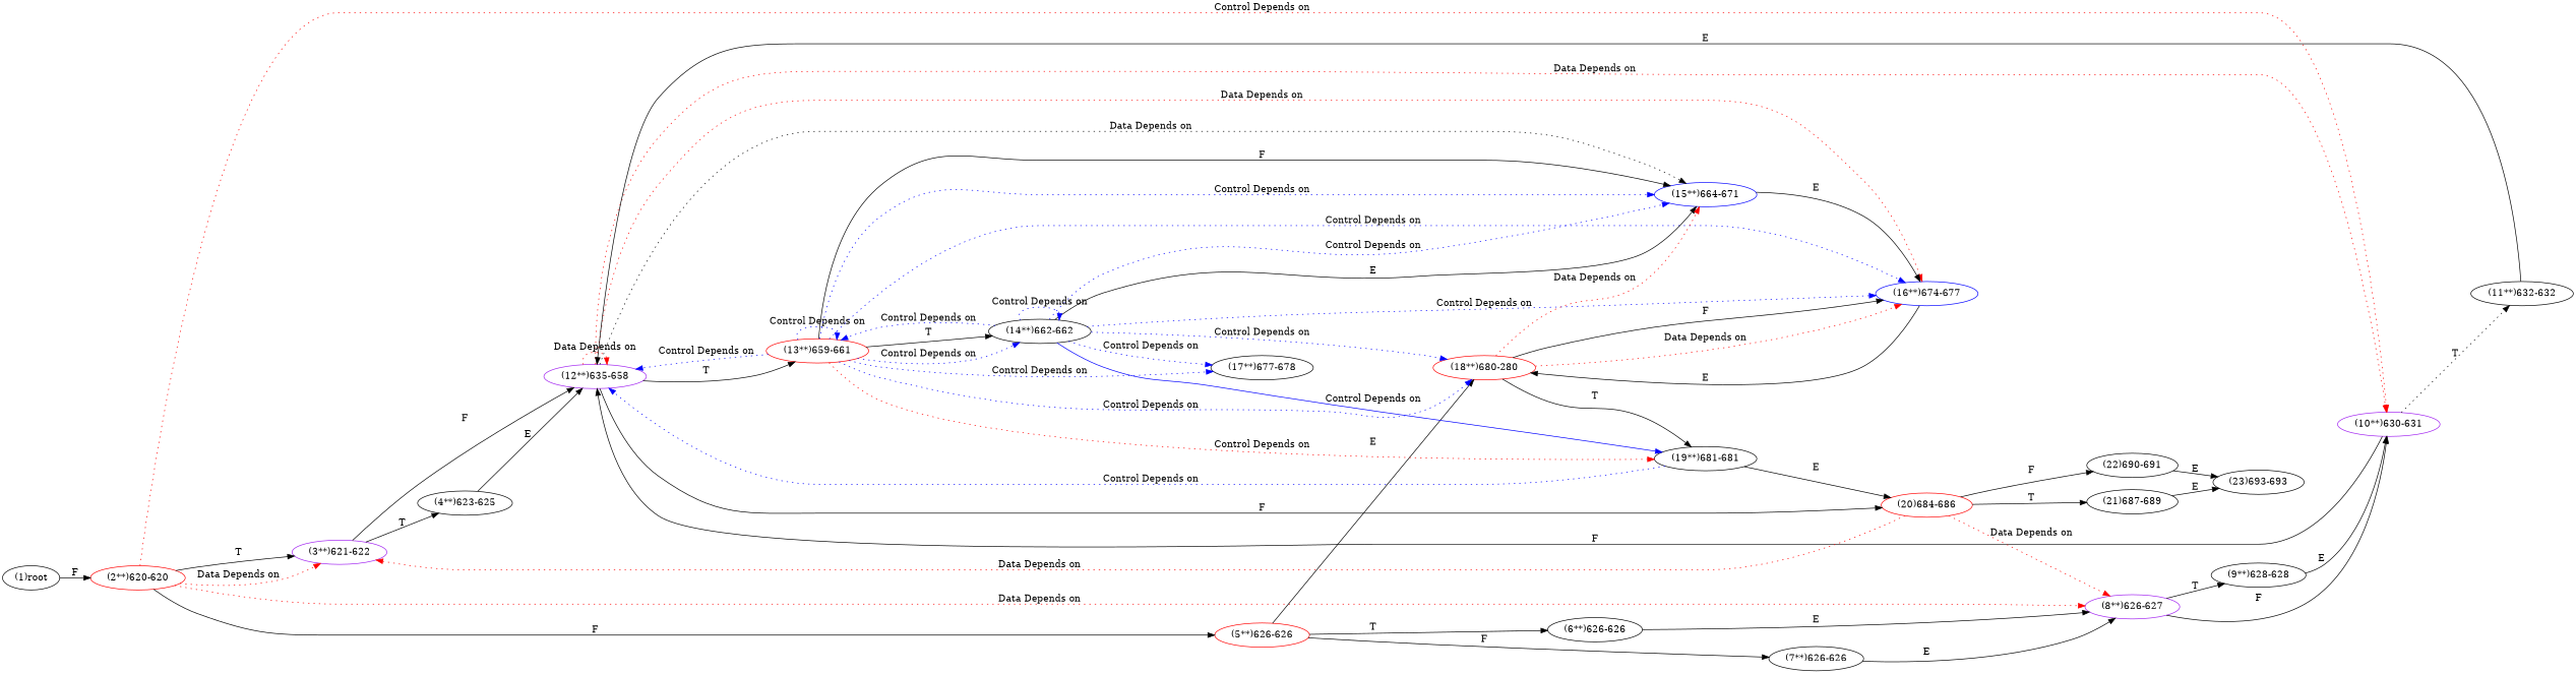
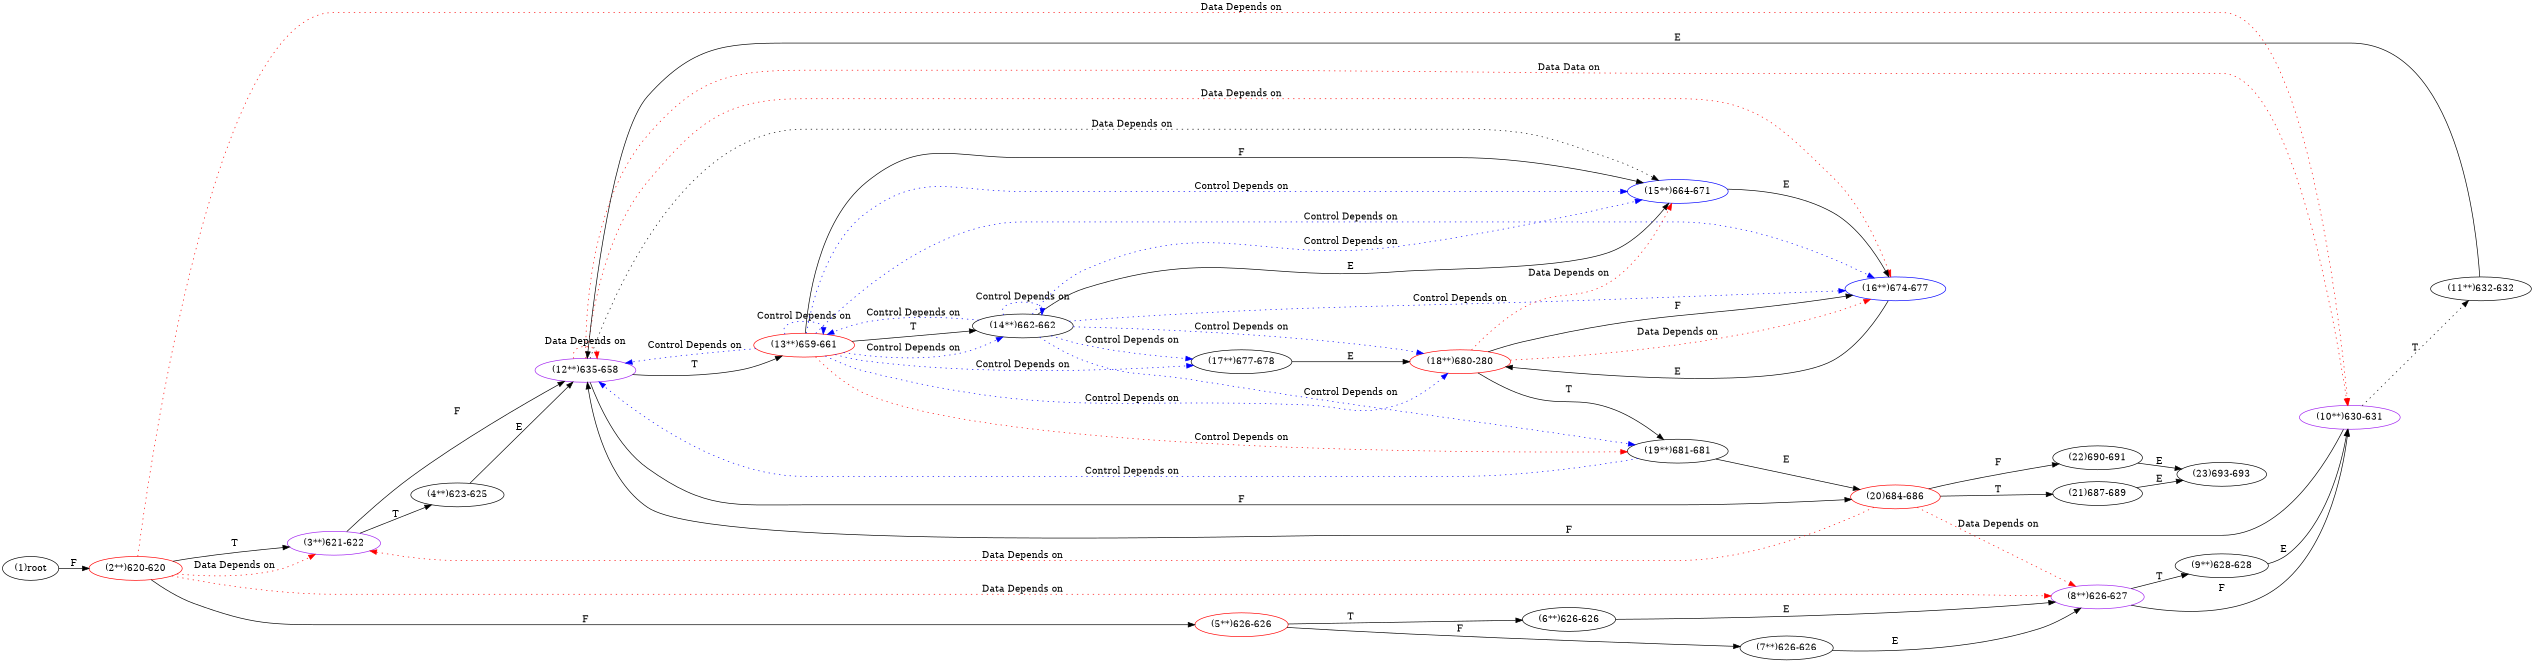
  digraph {
    rankdir=LR
    n1 [label="(1)root"]
    n2 [color=red label="(2**)620-620"]
    n3 [color=purple label="(3**)621-622"]
    n4 [color=red label="(5**)626-626"]
    n5 [color=purple label="(8**)626-627"]
    n6 [color=purple label="(10**)630-631"]
    n7 [label="(4**)623-625"]
    n8 [color=purple label="(12**)635-658"]
    n9 [label="(6**)626-626"]
    n10 [label="(7**)626-626"]
    n11 [label="(9**)628-628"]
    n12 [label="(11**)632-632"]
    n13 [color=red label="(13**)659-661"]
    n14 [color=blue label="(15**)664-671"]
    n15 [color=blue label="(16**)674-677"]
    n16 [color=red label="(20)684-686"]
    n17 [label="(14**)662-662"]
    n18 [label="(17**)677-678"]
    n19 [label="(19**)681-681"]
    n20 [color=red label="(18**)680-280"]
    n21 [label="(21)687-689"]
    n22 [label="(22)690-691"]
    n23 [label="(23)693-693"]
    n1 -> n2 [label=F]
    n2 -> n3 [label=T]
    n2 -> n3 [color=red label="Data Depends on" style=dotted]
    n2 -> n4 [label=F]
    n2 -> n5 [color=red label="Data Depends on" style=dotted]
-   n2 -> n6 [color=red label="Control Depends on" style=dotted]
+   n2 -> n6 [color=red label="Data Depends on" style=dotted]
    n3 -> n7 [label=T]
    n3 -> n8 [label=F]
    n4 -> n9 [label=T]
    n4 -> n10 [label=F]
    n5 -> n6 [label=F]
    n5 -> n11 [label=T]
    n6 -> n8 [label=F]
    n6 -> n12 [label=T style=dotted]
    n7 -> n8 [label=E]
-   n8 -> n6 [color=red label="Data Depends on" style=dotted]
+   n8 -> n6 [color=red label="Data Data on" style=dotted]
    n8 -> n8 [color=red label="Data Depends on" style=dotted]
    n8 -> n13 [label=T]
    n8 -> n14 [color=black label="Data Depends on" style=dotted]
    n8 -> n15 [color=red label="Data Depends on" style=dotted]
    n8 -> n16 [label=F]
    n9 -> n5 [label=E]
    n10 -> n5 [label=E]
    n11 -> n6 [label=E]
    n12 -> n8 [label=E]
    n13 -> n8 [color=blue label="Control Depends on" style=dotted]
    n13 -> n13 [color=blue label="Control Depends on" style=dotted]
    n13 -> n14 [label=F]
    n13 -> n14 [color=blue label="Control Depends on" style=dotted]
    n13 -> n15 [color=blue label="Control Depends on" style=dotted]
    n13 -> n17 [label=T]
    n13 -> n17 [color=blue label="Control Depends on" style=dotted]
    n13 -> n18 [color=blue label="Control Depends on" style=dotted]
    n13 -> n19 [color=red label="Control Depends on" style=dotted]
    n13 -> n20 [color=blue label="Control Depends on" style=dotted]
    n14 -> n15 [label=E]
    n15 -> n20 [label=E]
    n16 -> n3 [color=red label="Data Depends on" style=dotted]
    n16 -> n5 [color=red label="Data Depends on" style=dotted]
    n16 -> n21 [label=T]
    n16 -> n22 [label=F]
    n17 -> n13 [color=blue label="Control Depends on" style=dotted]
    n17 -> n14 [label=E]
    n17 -> n14 [color=blue label="Control Depends on" style=dotted]
    n17 -> n15 [color=blue label="Control Depends on" style=dotted]
    n17 -> n17 [color=blue label="Control Depends on" style=dotted]
    n17 -> n18 [color=blue label="Control Depends on" style=dotted]
-   n17 -> n19 [color=blue label="Control Depends on" style=solid]
+   n17 -> n19 [color=blue label="Control Depends on" style=dotted]
    n17 -> n20 [color=blue label="Control Depends on" style=dotted]
-   n4 -> n20 [label=E]
+   n18 -> n20 [label=E]
    n19 -> n8 [color=blue label="Control Depends on" style=dotted]
    n19 -> n16 [label=E]
    n20 -> n14 [color=red label="Data Depends on" style=dotted]
    n20 -> n15 [label=F]
    n20 -> n15 [color=red label="Data Depends on" style=dotted]
    n20 -> n19 [label=T]
    n21 -> n23 [label=E]
    n22 -> n23 [label=E]
  }
